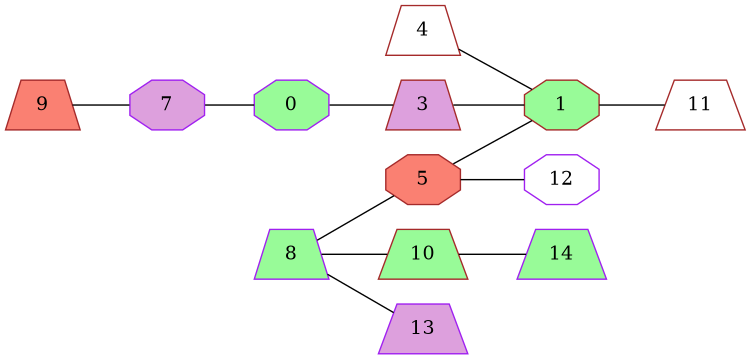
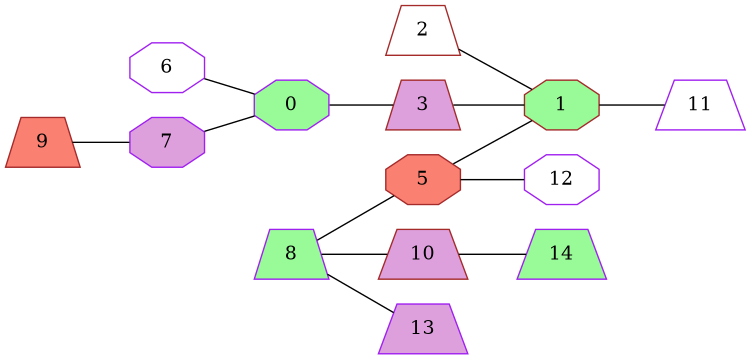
  graph {
    rankdir=LR
    node [chem=C color=purple fillcolor=palegreen shape=trapezium style=filled]
    edge [valence=1]
    1 [color=brown shape=octagon]
-   11 [chem=H color=brown fillcolor=white]
-   2 [chem=O color=brown fillcolor=white label=4]
+   11 [chem=H fillcolor=white]
+   2 [chem=O color=brown fillcolor=white]
    3 [color=brown fillcolor=plum]
    n5 [label=0 shape=octagon]
    5 [color=brown fillcolor=salmon shape=octagon]
    12 [chem=H fillcolor=white shape=octagon]
+   6 [chem=Cl fillcolor=white shape=octagon]
    7 [fillcolor=plum shape=octagon]
    8
-   10 [color=brown]
+   10 [color=brown fillcolor=plum]
    13 [chem=H fillcolor=plum]
    14 [chem=H]
    9 [chem=Cl color=brown fillcolor=salmon]
    1 -- 11
    2 -- 1 [valence=2]
    3 -- 1
    n5 -- 3 [valence=2]
    5 -- 1
    5 -- 12
+   6 -- n5
    7 -- n5
    8 -- 5 [valence=2]
    8 -- 10
    8 -- 13
    10 -- 14
    9 -- 7
  }
